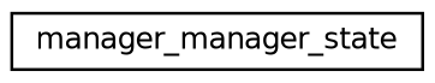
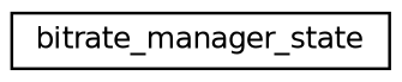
  digraph {
    rankdir=LR
-   n1 [color=black fillcolor=white fontname=Helvetica fontsize=10 height=0.2 label=manager_manager_state shape=record style=filled width=0.4]
+   n1 [color=black fillcolor=white fontname=Helvetica fontsize=10 height=0.2 label=bitrate_manager_state shape=record style=filled width=0.4]
  }
